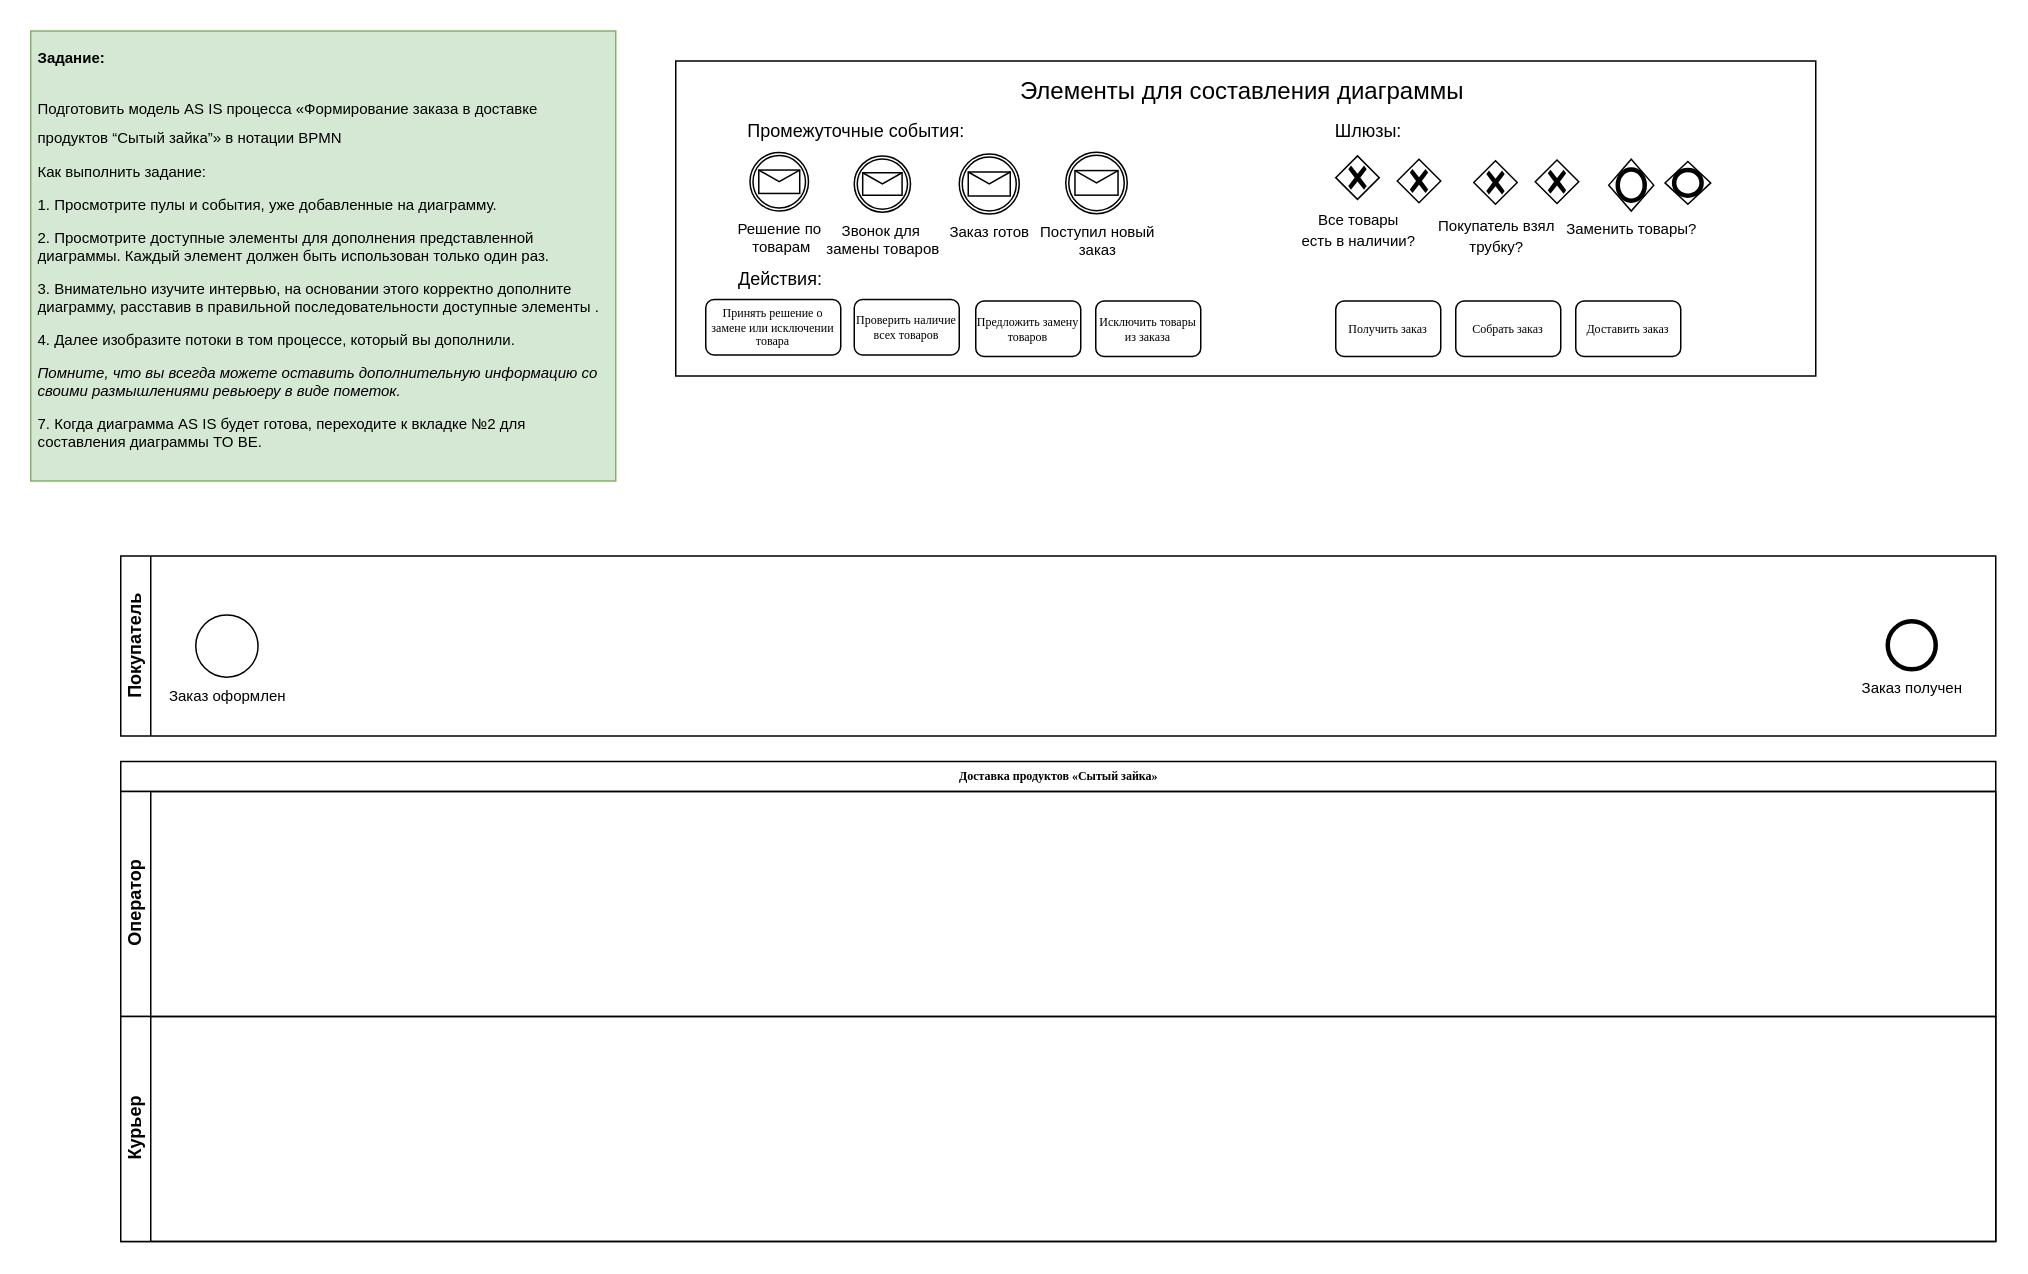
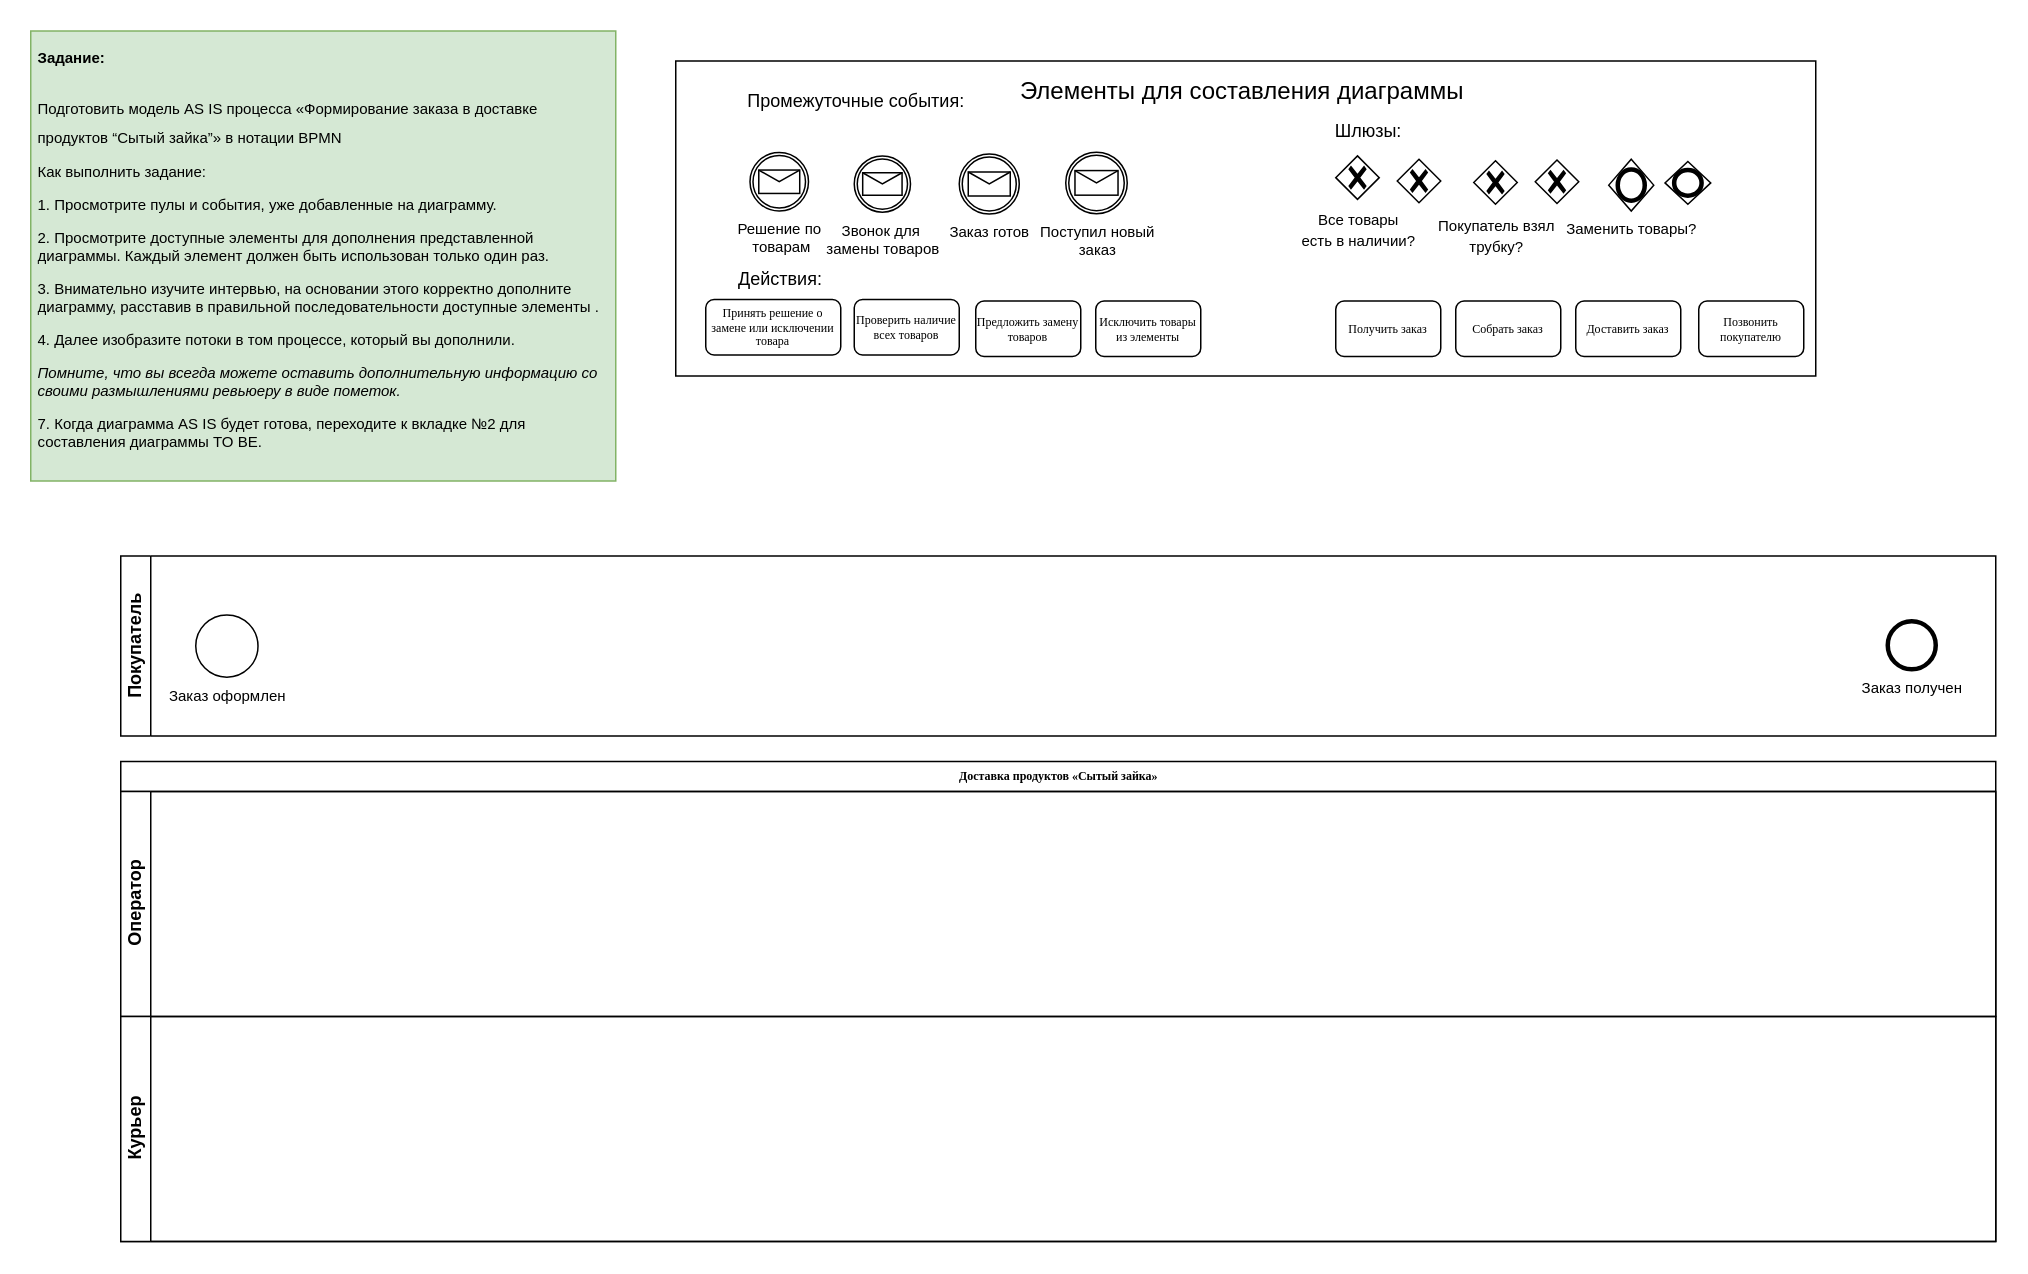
  <mxCell id="0" />
  <mxCell id="1" parent="0" />
  <mxCell id="2" value="Доставка продуктов&amp;nbsp;«Сытый зайка»" style="swimlane;html=1;childLayout=stackLayout;horizontal=1;startSize=20;horizontalStack=0;rounded=0;shadow=0;labelBackgroundColor=none;strokeWidth=1;fontFamily=Verdana;fontSize=8;align=center;" parent="1" vertex="1"><mxGeometry x="80" y="507" width="1250" height="320" as="geometry" /></mxCell>
  <mxCell id="3" value="Оператор" style="swimlane;html=1;startSize=20;horizontal=0;" parent="2" vertex="1"><mxGeometry y="20" width="1250" height="150" as="geometry" /></mxCell>
  <mxCell id="4" style="edgeStyle=orthogonalEdgeStyle;rounded=0;html=1;labelBackgroundColor=none;startArrow=none;startFill=0;startSize=5;endArrow=classicThin;endFill=1;endSize=5;jettySize=auto;orthogonalLoop=1;strokeWidth=1;fontFamily=Verdana;fontSize=8" parent="3" edge="1"><mxGeometry relative="1" as="geometry"><mxPoint x="330.0" y="75.034" as="targetPoint" /></mxGeometry></mxCell>
  <mxCell id="5" value="Курьер" style="swimlane;html=1;startSize=20;horizontal=0;" parent="2" vertex="1"><mxGeometry y="170" width="1250" height="150" as="geometry" /></mxCell>
  <mxCell id="6" value="Покупатель" style="swimlane;startSize=20;horizontal=0;html=1;whiteSpace=wrap;strokeWidth=1;fillColor=none;" parent="1" vertex="1"><mxGeometry x="80" y="370" width="1250" height="120" as="geometry" /></mxCell>
  <mxCell id="7" value="Заказ получен" style="points=[[0.145,0.145,0],[0.5,0,0],[0.855,0.145,0],[1,0.5,0],[0.855,0.855,0],[0.5,1,0],[0.145,0.855,0],[0,0.5,0]];shape=mxgraph.bpmn.event;html=1;verticalLabelPosition=bottom;labelBackgroundColor=#ffffff;verticalAlign=top;align=center;perimeter=ellipsePerimeter;outlineConnect=0;aspect=fixed;outline=end;symbol=terminate2;strokeWidth=1;fontSize=10;fillColor=none;" parent="6" vertex="1"><mxGeometry x="1178" y="43.5" width="32" height="32" as="geometry" /></mxCell>
  <mxCell id="8" value="Заказ оформлен" style="points=[[0.145,0.145,0],[0.5,0,0],[0.855,0.145,0],[1,0.5,0],[0.855,0.855,0],[0.5,1,0],[0.145,0.855,0],[0,0.5,0]];shape=mxgraph.bpmn.event;html=1;verticalLabelPosition=bottom;labelBackgroundColor=#ffffff;verticalAlign=top;align=center;perimeter=ellipsePerimeter;outlineConnect=0;aspect=fixed;outline=standard;symbol=general;fontSize=10;" parent="6" vertex="1"><mxGeometry x="50" y="39.25" width="41.5" height="41.5" as="geometry" /></mxCell>
  <mxCell id="9" value="" style="group" parent="1" vertex="1" connectable="0"><mxGeometry x="470" y="40" width="740" height="210" as="geometry" /></mxCell>
  <mxCell id="10" value="&lt;font style=&quot;font-size: 16px;&quot;&gt;Элементы для составления диаграммы&amp;nbsp;&lt;/font&gt;" style="rounded=0;whiteSpace=wrap;html=1;fontSize=20;align=center;verticalAlign=top;" parent="9" vertex="1"><mxGeometry x="-20" width="760" height="210" as="geometry" /></mxCell>
  <mxCell id="11" value="Принять решение о замене или исключении товара" style="rounded=1;whiteSpace=wrap;html=1;shadow=0;labelBackgroundColor=none;strokeWidth=1;fontFamily=Verdana;fontSize=8;align=center;" parent="9" vertex="1"><mxGeometry y="159" width="90" height="37" as="geometry" /></mxCell>
- <mxCell id="12" value="&lt;font style=&quot;font-size: 12px;&quot;&gt;Промежуточные события:&lt;/font&gt;" style="text;html=1;strokeColor=none;fillColor=none;align=center;verticalAlign=middle;whiteSpace=wrap;rounded=0;fontSize=16;" parent="9" vertex="1"><mxGeometry x="21" y="30" width="159" height="30" as="geometry" /></mxCell>
+ <mxCell id="12" value="&lt;font style=&quot;font-size: 12px;&quot;&gt;Промежуточные события:&lt;/font&gt;" style="text;html=1;strokeColor=none;fillColor=none;align=center;verticalAlign=middle;whiteSpace=wrap;rounded=0;fontSize=16;" parent="9" vertex="1"><mxGeometry x="21" y="10" width="159" height="30" as="geometry" /></mxCell>
  <mxCell id="13" value="Решение по&lt;br&gt;&amp;nbsp;товарам" style="points=[[0.145,0.145,0],[0.5,0,0],[0.855,0.145,0],[1,0.5,0],[0.855,0.855,0],[0.5,1,0],[0.145,0.855,0],[0,0.5,0]];shape=mxgraph.bpmn.event;html=1;verticalLabelPosition=bottom;labelBackgroundColor=#ffffff;verticalAlign=top;align=center;perimeter=ellipsePerimeter;outlineConnect=0;aspect=fixed;outline=catching;symbol=message;strokeWidth=1;fontSize=10;fillColor=none;" parent="9" vertex="1"><mxGeometry x="29.5" y="61" width="39" height="39" as="geometry" /></mxCell>
  <mxCell id="14" value="&lt;font style=&quot;font-size: 12px;&quot;&gt;Действия:&lt;/font&gt;" style="text;html=1;strokeColor=none;fillColor=none;align=center;verticalAlign=middle;whiteSpace=wrap;rounded=0;fontSize=16;" parent="9" vertex="1"><mxGeometry x="20" y="129" width="60" height="30" as="geometry" /></mxCell>
  <mxCell id="15" value="&lt;font style=&quot;font-size: 12px;&quot;&gt;Шлюзы:&lt;/font&gt;" style="text;html=1;strokeColor=none;fillColor=none;align=center;verticalAlign=middle;whiteSpace=wrap;rounded=0;fontSize=16;" parent="9" vertex="1"><mxGeometry x="412" y="30" width="60" height="30" as="geometry" /></mxCell>
  <mxCell id="16" value="&lt;font style=&quot;font-size: 10px;&quot;&gt;Все товары&lt;br&gt;есть в наличии?&lt;/font&gt;" style="points=[[0.25,0.25,0],[0.5,0,0],[0.75,0.25,0],[1,0.5,0],[0.75,0.75,0],[0.5,1,0],[0.25,0.75,0],[0,0.5,0]];shape=mxgraph.bpmn.gateway2;html=1;verticalLabelPosition=bottom;labelBackgroundColor=#ffffff;verticalAlign=top;align=center;perimeter=rhombusPerimeter;outlineConnect=0;outline=none;symbol=none;gwType=exclusive;strokeWidth=1;fillColor=none;" parent="9" vertex="1"><mxGeometry x="420" y="63.25" width="29" height="29" as="geometry" /></mxCell>
  <mxCell id="17" value="Заменить товары?" style="points=[[0.25,0.25,0],[0.5,0,0],[0.75,0.25,0],[1,0.5,0],[0.75,0.75,0],[0.5,1,0],[0.25,0.75,0],[0,0.5,0]];shape=mxgraph.bpmn.gateway2;html=1;verticalLabelPosition=bottom;labelBackgroundColor=#ffffff;verticalAlign=top;align=center;perimeter=rhombusPerimeter;outlineConnect=0;outline=end;symbol=general;strokeWidth=1;fontSize=10;fillColor=none;" parent="9" vertex="1"><mxGeometry x="602" y="65.5" width="30" height="34.5" as="geometry" /></mxCell>
  <mxCell id="18" value="Проверить наличие всех товаров" style="rounded=1;whiteSpace=wrap;html=1;shadow=0;labelBackgroundColor=none;strokeWidth=1;fontFamily=Verdana;fontSize=8;align=center;" parent="9" vertex="1"><mxGeometry x="99" y="159" width="70" height="37" as="geometry" /></mxCell>
  <mxCell id="19" value="Предложить замену товаров" style="rounded=1;whiteSpace=wrap;html=1;shadow=0;labelBackgroundColor=none;strokeWidth=1;fontFamily=Verdana;fontSize=8;align=center;" parent="9" vertex="1"><mxGeometry x="180" y="160" width="70" height="37" as="geometry" /></mxCell>
- <mxCell id="20" value="Исключить товары из заказа" style="rounded=1;whiteSpace=wrap;html=1;shadow=0;labelBackgroundColor=none;strokeWidth=1;fontFamily=Verdana;fontSize=8;align=center;" parent="9" vertex="1"><mxGeometry x="260" y="160" width="70" height="37" as="geometry" /></mxCell>
+ <mxCell id="20" value="Исключить товары из элементы" style="rounded=1;whiteSpace=wrap;html=1;shadow=0;labelBackgroundColor=none;strokeWidth=1;fontFamily=Verdana;fontSize=8;align=center;" parent="9" vertex="1"><mxGeometry x="260" y="160" width="70" height="37" as="geometry" /></mxCell>
  <mxCell id="21" value="Получить заказ" style="rounded=1;whiteSpace=wrap;html=1;shadow=0;labelBackgroundColor=none;strokeWidth=1;fontFamily=Verdana;fontSize=8;align=center;" parent="9" vertex="1"><mxGeometry x="420" y="160" width="70" height="37" as="geometry" /></mxCell>
  <mxCell id="22" value="Собрать заказ" style="rounded=1;whiteSpace=wrap;html=1;shadow=0;labelBackgroundColor=none;strokeWidth=1;fontFamily=Verdana;fontSize=8;align=center;" parent="9" vertex="1"><mxGeometry x="500" y="160" width="70" height="37" as="geometry" /></mxCell>
  <mxCell id="23" value="Доставить заказ" style="rounded=1;whiteSpace=wrap;html=1;shadow=0;labelBackgroundColor=none;strokeWidth=1;fontFamily=Verdana;fontSize=8;align=center;" parent="9" vertex="1"><mxGeometry x="580" y="160" width="70" height="37" as="geometry" /></mxCell>
  <mxCell id="24" value="&lt;span style=&quot;font-size: 10px;&quot;&gt;Покупатель взял &lt;br&gt;трубку?&lt;/span&gt;" style="points=[[0.25,0.25,0],[0.5,0,0],[0.75,0.25,0],[1,0.5,0],[0.75,0.75,0],[0.5,1,0],[0.25,0.75,0],[0,0.5,0]];shape=mxgraph.bpmn.gateway2;html=1;verticalLabelPosition=bottom;labelBackgroundColor=#ffffff;verticalAlign=top;align=center;perimeter=rhombusPerimeter;outlineConnect=0;outline=none;symbol=none;gwType=exclusive;strokeWidth=1;fillColor=none;" parent="9" vertex="1"><mxGeometry x="512" y="66.5" width="29" height="29" as="geometry" /></mxCell>
  <mxCell id="25" value="" style="points=[[0.25,0.25,0],[0.5,0,0],[0.75,0.25,0],[1,0.5,0],[0.75,0.75,0],[0.5,1,0],[0.25,0.75,0],[0,0.5,0]];shape=mxgraph.bpmn.gateway2;html=1;verticalLabelPosition=bottom;labelBackgroundColor=#ffffff;verticalAlign=top;align=center;perimeter=rhombusPerimeter;outlineConnect=0;outline=none;symbol=none;gwType=exclusive;strokeWidth=1;fillColor=none;" parent="9" vertex="1"><mxGeometry x="461" y="65.5" width="29" height="29" as="geometry" /></mxCell>
  <mxCell id="26" value="" style="points=[[0.25,0.25,0],[0.5,0,0],[0.75,0.25,0],[1,0.5,0],[0.75,0.75,0],[0.5,1,0],[0.25,0.75,0],[0,0.5,0]];shape=mxgraph.bpmn.gateway2;html=1;verticalLabelPosition=bottom;labelBackgroundColor=#ffffff;verticalAlign=top;align=center;perimeter=rhombusPerimeter;outlineConnect=0;outline=none;symbol=none;gwType=exclusive;strokeWidth=1;fillColor=none;" parent="9" vertex="1"><mxGeometry x="553" y="66" width="29" height="29" as="geometry" /></mxCell>
  <mxCell id="27" value="" style="points=[[0.25,0.25,0],[0.5,0,0],[0.75,0.25,0],[1,0.5,0],[0.75,0.75,0],[0.5,1,0],[0.25,0.75,0],[0,0.5,0]];shape=mxgraph.bpmn.gateway2;html=1;verticalLabelPosition=bottom;labelBackgroundColor=#ffffff;verticalAlign=top;align=center;perimeter=rhombusPerimeter;outlineConnect=0;outline=end;symbol=general;strokeWidth=1;fontSize=10;fillColor=none;" parent="9" vertex="1"><mxGeometry x="639.5" y="67" width="30.5" height="28.5" as="geometry" /></mxCell>
  <mxCell id="28" value="Звонок для&amp;nbsp;&lt;br style=&quot;border-color: var(--border-color);&quot;&gt;&lt;font style=&quot;border-color: var(--border-color);&quot;&gt;замены товаров&lt;/font&gt;" style="points=[[0.145,0.145,0],[0.5,0,0],[0.855,0.145,0],[1,0.5,0],[0.855,0.855,0],[0.5,1,0],[0.145,0.855,0],[0,0.5,0]];shape=mxgraph.bpmn.event;html=1;verticalLabelPosition=bottom;labelBackgroundColor=#ffffff;verticalAlign=top;align=center;perimeter=ellipsePerimeter;outlineConnect=0;aspect=fixed;outline=catching;symbol=message;fontSize=10;" parent="9" vertex="1"><mxGeometry x="99" y="63.25" width="37.5" height="37.5" as="geometry" /></mxCell>
  <mxCell id="29" value="Заказ готов" style="points=[[0.145,0.145,0],[0.5,0,0],[0.855,0.145,0],[1,0.5,0],[0.855,0.855,0],[0.5,1,0],[0.145,0.855,0],[0,0.5,0]];shape=mxgraph.bpmn.event;html=1;verticalLabelPosition=bottom;labelBackgroundColor=#ffffff;verticalAlign=top;align=center;perimeter=ellipsePerimeter;outlineConnect=0;aspect=fixed;outline=catching;symbol=message;fontSize=10;" parent="9" vertex="1"><mxGeometry x="169" y="62" width="40" height="40" as="geometry" /></mxCell>
  <mxCell id="30" value="Поступил новый&lt;br style=&quot;border-color: var(--border-color);&quot;&gt;заказ" style="points=[[0.145,0.145,0],[0.5,0,0],[0.855,0.145,0],[1,0.5,0],[0.855,0.855,0],[0.5,1,0],[0.145,0.855,0],[0,0.5,0]];shape=mxgraph.bpmn.event;html=1;verticalLabelPosition=bottom;labelBackgroundColor=#ffffff;verticalAlign=top;align=center;perimeter=ellipsePerimeter;outlineConnect=0;aspect=fixed;outline=catching;symbol=message;fontSize=10;" parent="9" vertex="1"><mxGeometry x="240" y="60.75" width="41" height="41" as="geometry" /></mxCell>
+ <mxCell id="31" value="Позвонить покупателю" style="rounded=1;whiteSpace=wrap;html=1;shadow=0;labelBackgroundColor=none;strokeWidth=1;fontFamily=Verdana;fontSize=8;align=center;" parent="9" vertex="1"><mxGeometry x="662" y="160" width="70" height="37" as="geometry" /></mxCell>
  <mxCell id="32" value="&lt;p style=&quot;line-height: 80%;&quot;&gt;&lt;/p&gt;&lt;h1 style=&quot;line-height: 0%;&quot;&gt;&lt;font style=&quot;font-size: 10px;&quot;&gt;Задание:&lt;/font&gt;&lt;/h1&gt;&lt;font style=&quot;font-size: 10px;&quot;&gt;Подготовить модель AS IS процесса «Формирование заказа в доставке продуктов “Сытый зайка”» в нотации BPMN&lt;br&gt;&lt;/font&gt;&lt;p style=&quot;font-size: 10px;&quot;&gt;&lt;font style=&quot;font-size: 10px;&quot;&gt;Как выполнить задание:&lt;/font&gt;&lt;/p&gt;&lt;p style=&quot;font-size: 10px;&quot;&gt;&lt;font style=&quot;font-size: 10px;&quot;&gt;1. Просмотрите пулы и события, уже добавленные на диаграмму.&lt;/font&gt;&lt;/p&gt;&lt;p style=&quot;font-size: 10px;&quot;&gt;&lt;font style=&quot;font-size: 10px;&quot;&gt;2. Просмотрите доступные элементы для дополнения представленной диаграммы. Каждый элемент должен быть использован только один раз.&lt;/font&gt;&lt;/p&gt;&lt;p style=&quot;font-size: 10px;&quot;&gt;&lt;font style=&quot;font-size: 10px;&quot;&gt;3. Внимательно изучите интервью, на основании этого корректно дополните диаграмму, расставив в правильной последовательности доступные элементы .&lt;/font&gt;&lt;/p&gt;&lt;p style=&quot;font-size: 10px;&quot;&gt;&lt;span style=&quot;background-color: initial;&quot;&gt;&lt;font style=&quot;font-size: 10px;&quot;&gt;4. Далее изобразите потоки в том процессе, который вы дополнили.&amp;nbsp;&lt;/font&gt;&lt;/span&gt;&lt;/p&gt;&lt;p style=&quot;font-size: 10px;&quot;&gt;&lt;font style=&quot;font-size: 10px;&quot;&gt;&lt;i style=&quot;background-color: initial;&quot;&gt;Помните, что вы всегда можете оставить дополнительную информацию со своими размышлениями ревьюеру в виде пометок.&amp;nbsp;&amp;nbsp;&lt;/i&gt;&lt;br&gt;&lt;/font&gt;&lt;/p&gt;&lt;p style=&quot;font-size: 10px;&quot;&gt;&lt;font style=&quot;font-size: 10px;&quot;&gt;7. Когда диаграмма AS IS будет готова, переходите к вкладке №2 для составления диаграммы TO BE.&lt;/font&gt;&lt;/p&gt;&lt;p&gt;&lt;/p&gt;" style="text;html=1;strokeColor=#82b366;fillColor=#d5e8d4;spacing=5;spacingTop=-20;whiteSpace=wrap;overflow=hidden;rounded=0;fontSize=16;" parent="1" vertex="1"><mxGeometry x="20" y="20" width="390" height="300" as="geometry" /></mxCell>
